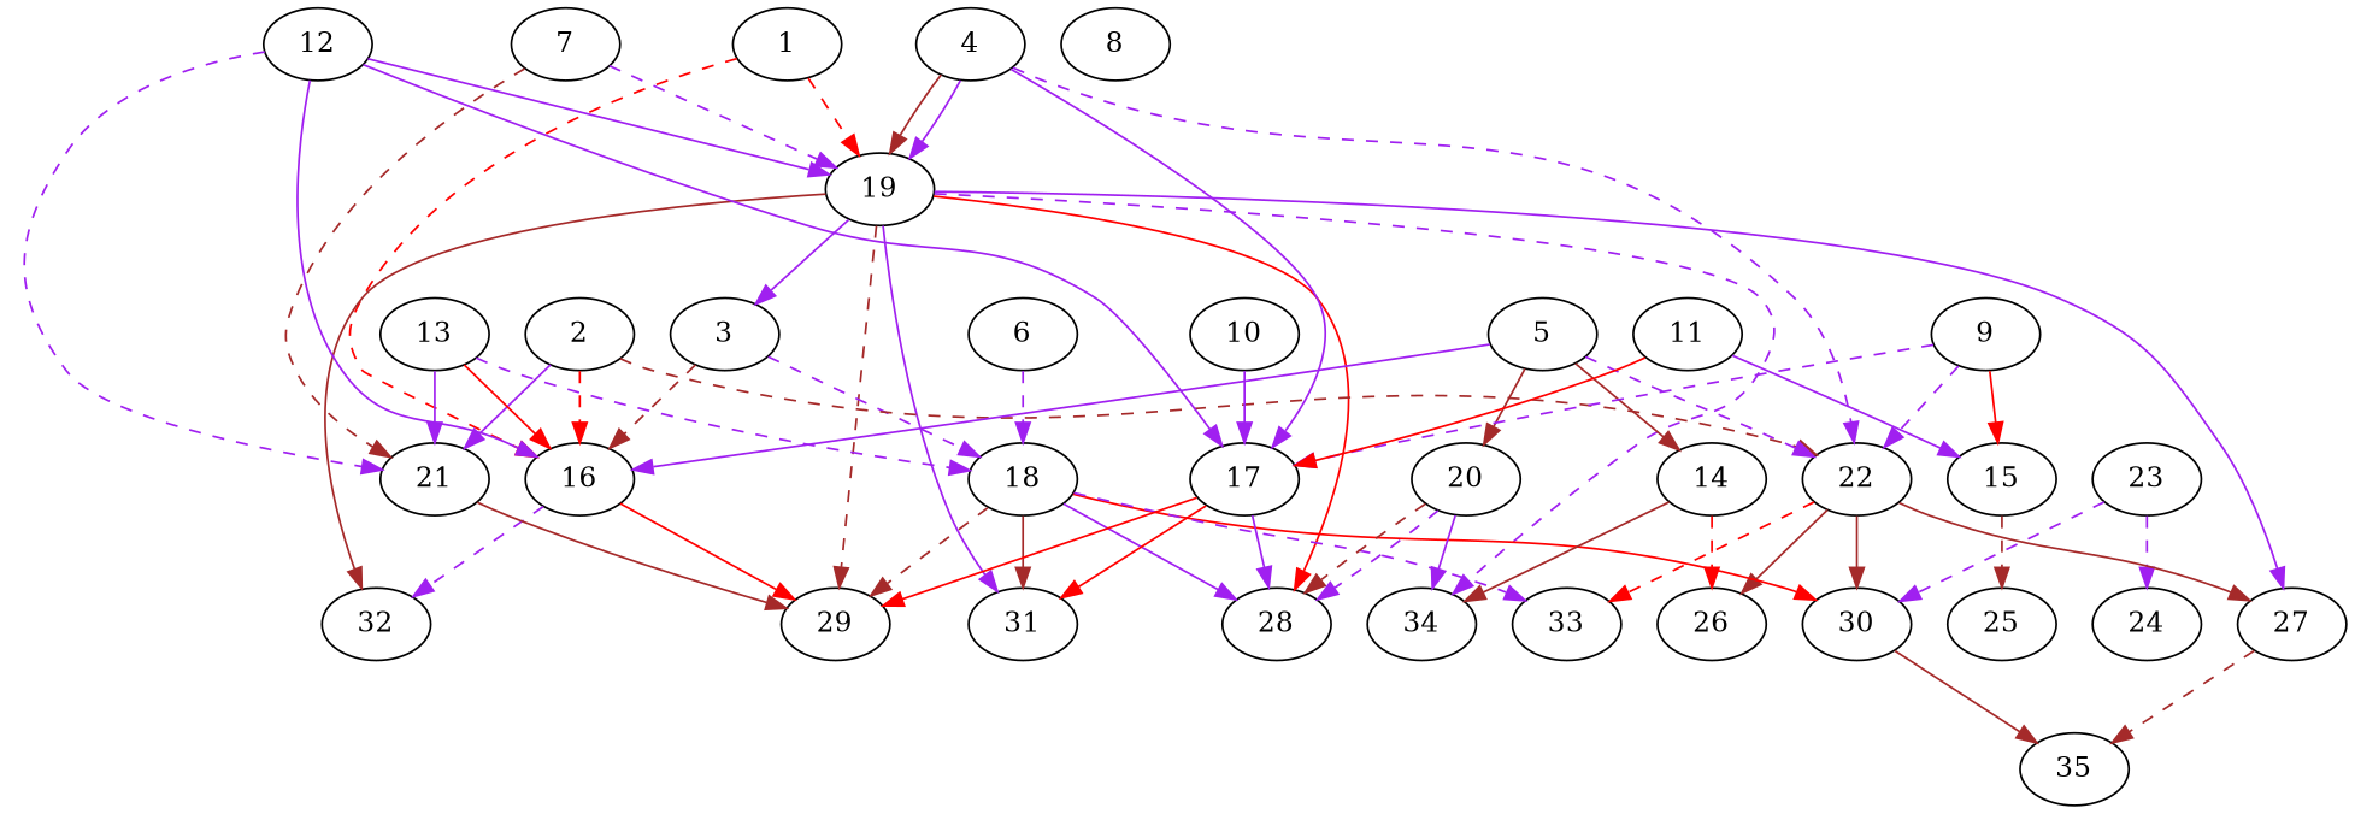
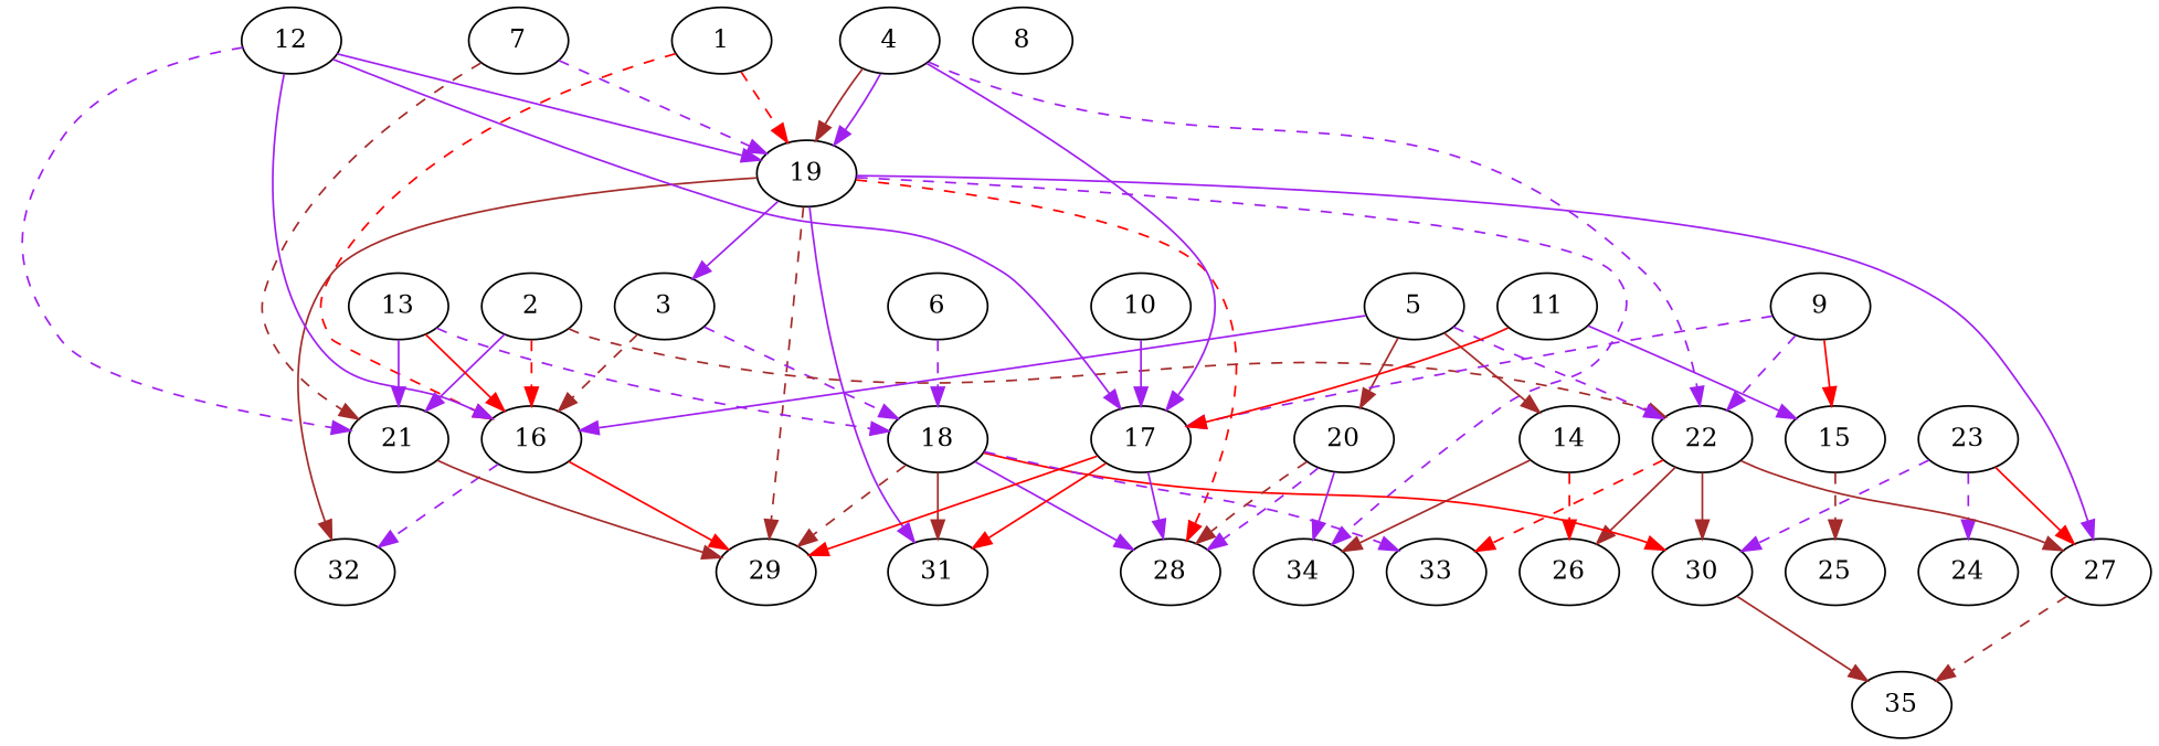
  digraph {
    node [alpha=0.18]
    edge [color=purple style=solid]
    1 [alpha=0.08 expect_size=8788992]
    16 [alpha=0.19 expect_size=33075200]
    19 [alpha=0.11 expect_size=13989888]
    29 [alpha=0.07 expect_size=42948608]
    32 [expect_size=34835456]
    34 [expect_size=42420224]
    28 [alpha=0.10 expect_size=31692800]
    31 [expect_size=18071552]
    27 [alpha=0.15 expect_size=12421120]
    3 [alpha=0.20 expect_size=29246464]
    23 [alpha=0.16 expect_size=35893248]
    30 [alpha=0.04 expect_size=21958656]
    24 [alpha=0.15 expect_size=51682304]
    35 [alpha=0.15 expect_size=31012864]
    2 [alpha=0.14 expect_size=30858240]
    21 [alpha=0.07 expect_size=39345152]
    22 [alpha=0.07 expect_size=50236416]
    26 [alpha=0.14 expect_size=14649344]
    33 [expect_size=50678784]
    18 [alpha=0.05 expect_size=11082752]
    4 [expect_size=26193920]
    17 [alpha=0.08 expect_size=36401152]
    5 [alpha=0.14 expect_size=25143296]
    14 [alpha=0.19 expect_size=51717120]
    20 [expect_size=18485248]
    6 [alpha=0.01 expect_size=16309248]
    7 [alpha=0.09 expect_size=28015616]
    8 [alpha=0.01 expect_size=36733952]
    9 [alpha=0.02 expect_size=8896512]
    15 [alpha=0.05 expect_size=46137344]
    25 [alpha=0.02 expect_size=49495040]
    10 [alpha=0.09 expect_size=6673408]
    11 [alpha=0.05 expect_size=46701568]
    12 [alpha=0.14 expect_size=18395136]
    13 [alpha=0.07 expect_size=51946496]
    1 -> 16 [color=red style=dashed]
    1 -> 19 [color=red style=dashed]
    16 -> 29 [color=red]
    16 -> 32 [style=dashed]
    19 -> 29 [color=brown style=dashed]
    19 -> 32 [color=brown]
    19 -> 34 [style=dashed]
-   19 -> 28 [color=red]
+   19 -> 28 [color=red style=dashed]
    19 -> 31
    19 -> 27
    19 -> 3
    27 -> 35 [color=brown style=dashed]
    3 -> 16 [color=brown style=dashed]
    3 -> 18 [style=dashed]
+   23 -> 27 [color=red]
    23 -> 30 [style=dashed]
    23 -> 24 [style=dashed]
    30 -> 35 [color=brown]
    2 -> 16 [color=red style=dashed]
    2 -> 21
    2 -> 22 [color=brown style=dashed]
    21 -> 29 [color=brown]
    22 -> 27 [color=brown]
    22 -> 30 [color=brown]
    22 -> 26 [color=brown]
    22 -> 33 [color=red style=dashed]
    18 -> 29 [color=brown style=dashed]
    18 -> 28
    18 -> 31 [color=brown]
    18 -> 30 [color=red]
    18 -> 33 [style=dashed]
    4 -> 19 [color=brown]
    4 -> 19
    4 -> 22 [style=dashed]
    4 -> 17
    17 -> 29 [color=red]
    17 -> 28
    17 -> 31 [color=red]
    5 -> 16
    5 -> 22 [style=dashed]
    5 -> 14 [color=brown]
    5 -> 20 [color=brown]
    14 -> 34 [color=brown]
    14 -> 26 [color=red style=dashed]
    20 -> 34
    20 -> 28 [color=brown style=dashed]
    20 -> 28 [style=dashed]
    6 -> 18 [style=dashed]
    7 -> 19 [style=dashed]
    7 -> 21 [color=brown style=dashed]
    9 -> 22 [style=dashed]
    9 -> 17 [style=dashed]
    9 -> 15 [color=red]
    15 -> 25 [color=brown style=dashed]
    10 -> 17
    11 -> 17 [color=red]
    11 -> 15
    12 -> 16
    12 -> 19
    12 -> 21 [style=dashed]
    12 -> 17
    13 -> 16 [color=red]
    13 -> 21
    13 -> 18 [style=dashed]
  }
